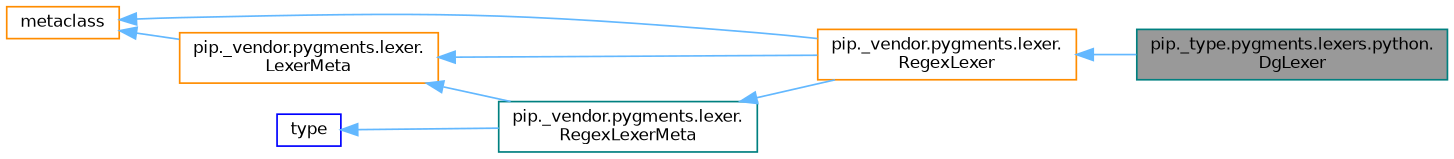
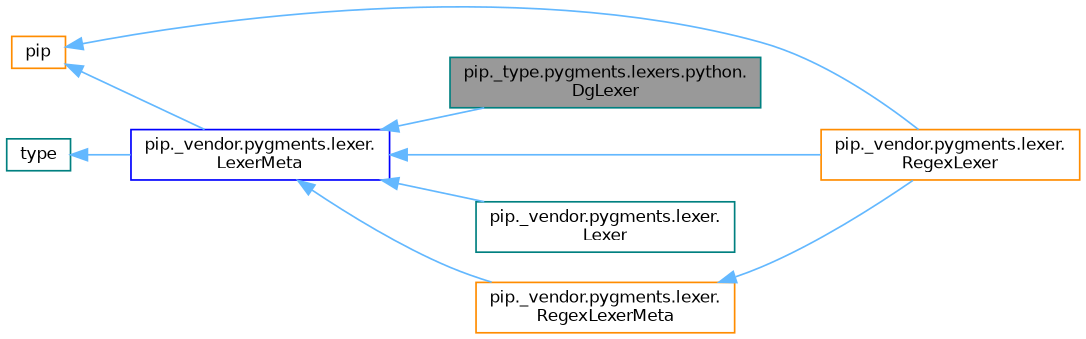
  digraph {
    rankdir=LR
    node [color=darkorange fillcolor=white fontname=Helvetica fontsize=10 shape=box style=filled]
    edge [color=steelblue1 dir=back fontname=Helvetica fontsize=10 labelfontname=Helvetica labelfontsize=10 style=solid]
    n1 [color=teal fillcolor=grey60 fontcolor=black height=0.2 label="pip._type.pygments.lexers.python.\lDgLexer" width=0.4]
    n2 [height=0.2 label="pip._vendor.pygments.lexer.\lRegexLexer" width=0.4]
-   n4 [height=0.2 label=metaclass width=0.4]
-   n5 [height=0.2 label="pip._vendor.pygments.lexer.\lLexerMeta" width=0.4]
-   n6 [color=teal height=0.2 label="pip._vendor.pygments.lexer.\lRegexLexerMeta" width=0.4]
-   n7 [color=blue height=0.2 label=type width=0.4]
-   n2 -> n1
+   n3 [color=teal height=0.2 label="pip._vendor.pygments.lexer.\lLexer" width=0.4]
+   n4 [height=0.2 label=pip width=0.4]
+   n5 [color=blue height=0.2 label="pip._vendor.pygments.lexer.\lLexerMeta" width=0.4]
+   n6 [height=0.2 label="pip._vendor.pygments.lexer.\lRegexLexerMeta" width=0.4]
+   n7 [color=teal height=0.2 label=type width=0.4]
+   n5 -> n1
    n4 -> n2
    n4 -> n5
    n5 -> n2
+   n5 -> n3
    n5 -> n6
    n6 -> n2
-   n7 -> n6
+   n7 -> n5
  }
